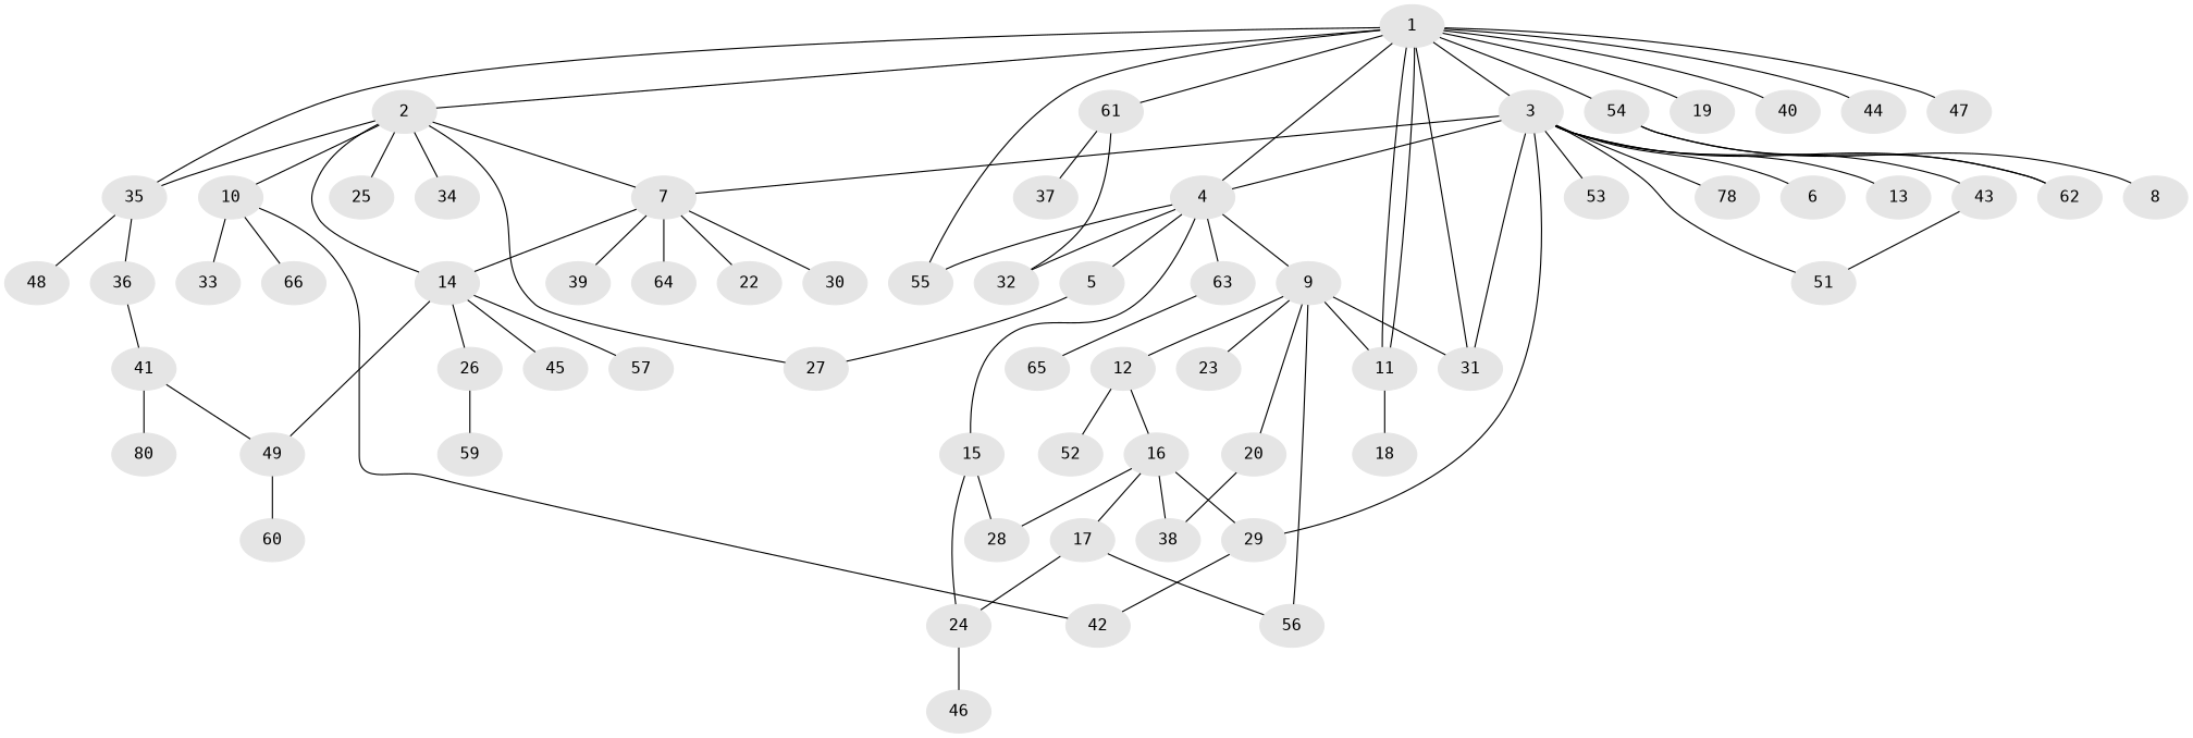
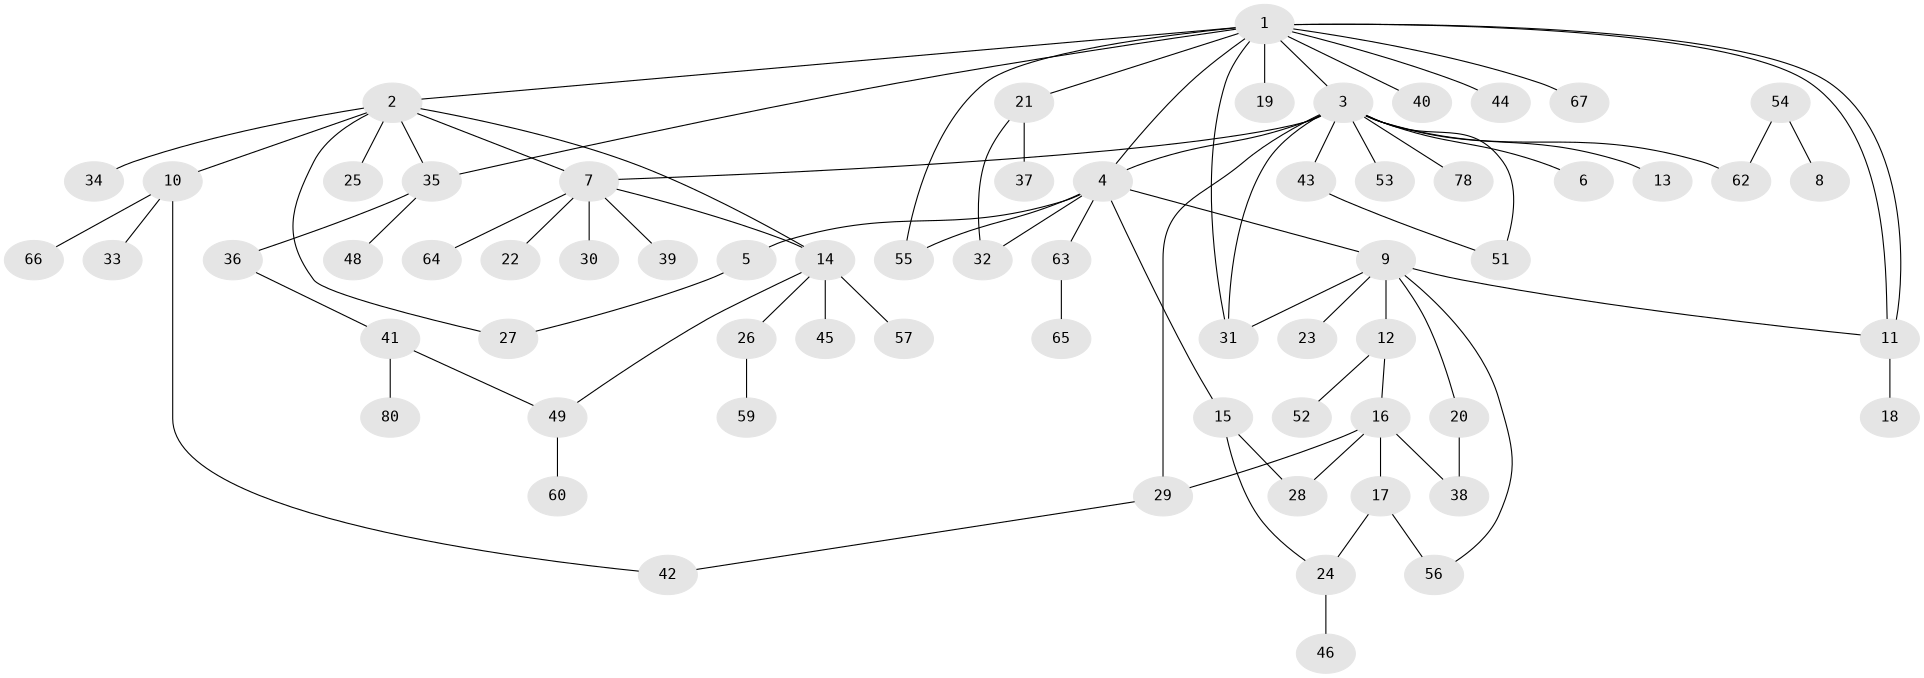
  graph {
    fontname="DejaVu Sans Mono"
    node [color=gray90 fontname="DejaVu Sans Mono" style=filled]
    edge [fontname="DejaVu Sans Mono"]
    1
    2
    3
    4
    11
    19
-   21 [label=61]
+   21
    31
    35
    40
    44
-   47
+   47 [label=67]
    54
    55
    7
    10
    14
    25
    27
    34
    6
    13
    29
    43
    51
    53
    n27 [label=78]
    62
    5
    9
    15
    32
    63
    18
    37
    36
    48
    8
    22
    30
    39
    64
    33
    42
    66
    26
    45
    49
    57
    12
    20
    23
    56
    24
    28
    65
    16
    52
    38
    17
    59
    60
    46
    41
    n65 [label=80]
    1 -- 2
    1 -- 3
    1 -- 4
    1 -- 11
    1 -- 11
    1 -- 19
    1 -- 21
    1 -- 31
    1 -- 35
    1 -- 40
    1 -- 44
    1 -- 47
-   1 -- 54
    1 -- 55
    2 -- 35
    2 -- 7
    2 -- 10
    2 -- 14
    2 -- 25
    2 -- 27
    2 -- 34
    3 -- 4
    3 -- 31
    3 -- 7
    3 -- 6
    3 -- 13
    3 -- 29
    3 -- 43
    3 -- 51
    3 -- 53
    3 -- n27
    3 -- 62
    4 -- 55
    4 -- 5
    4 -- 9
    4 -- 15
    4 -- 32
    4 -- 63
    11 -- 18
    21 -- 32
    21 -- 37
    35 -- 36
    35 -- 48
    54 -- 62
    54 -- 8
    7 -- 14
    7 -- 22
    7 -- 30
    7 -- 39
    7 -- 64
    10 -- 33
    10 -- 42
    10 -- 66
    14 -- 26
    14 -- 45
    14 -- 49
    14 -- 57
    29 -- 42
    43 -- 51
    5 -- 27
    9 -- 11
    9 -- 31
    9 -- 12
    9 -- 20
    9 -- 23
    9 -- 56
    15 -- 24
    15 -- 28
    63 -- 65
    36 -- 41
    26 -- 59
    49 -- 60
    12 -- 16
    12 -- 52
    20 -- 38
    24 -- 46
    16 -- 29
    16 -- 28
    16 -- 38
    16 -- 17
    17 -- 56
    17 -- 24
    41 -- 49
    41 -- n65
  }
